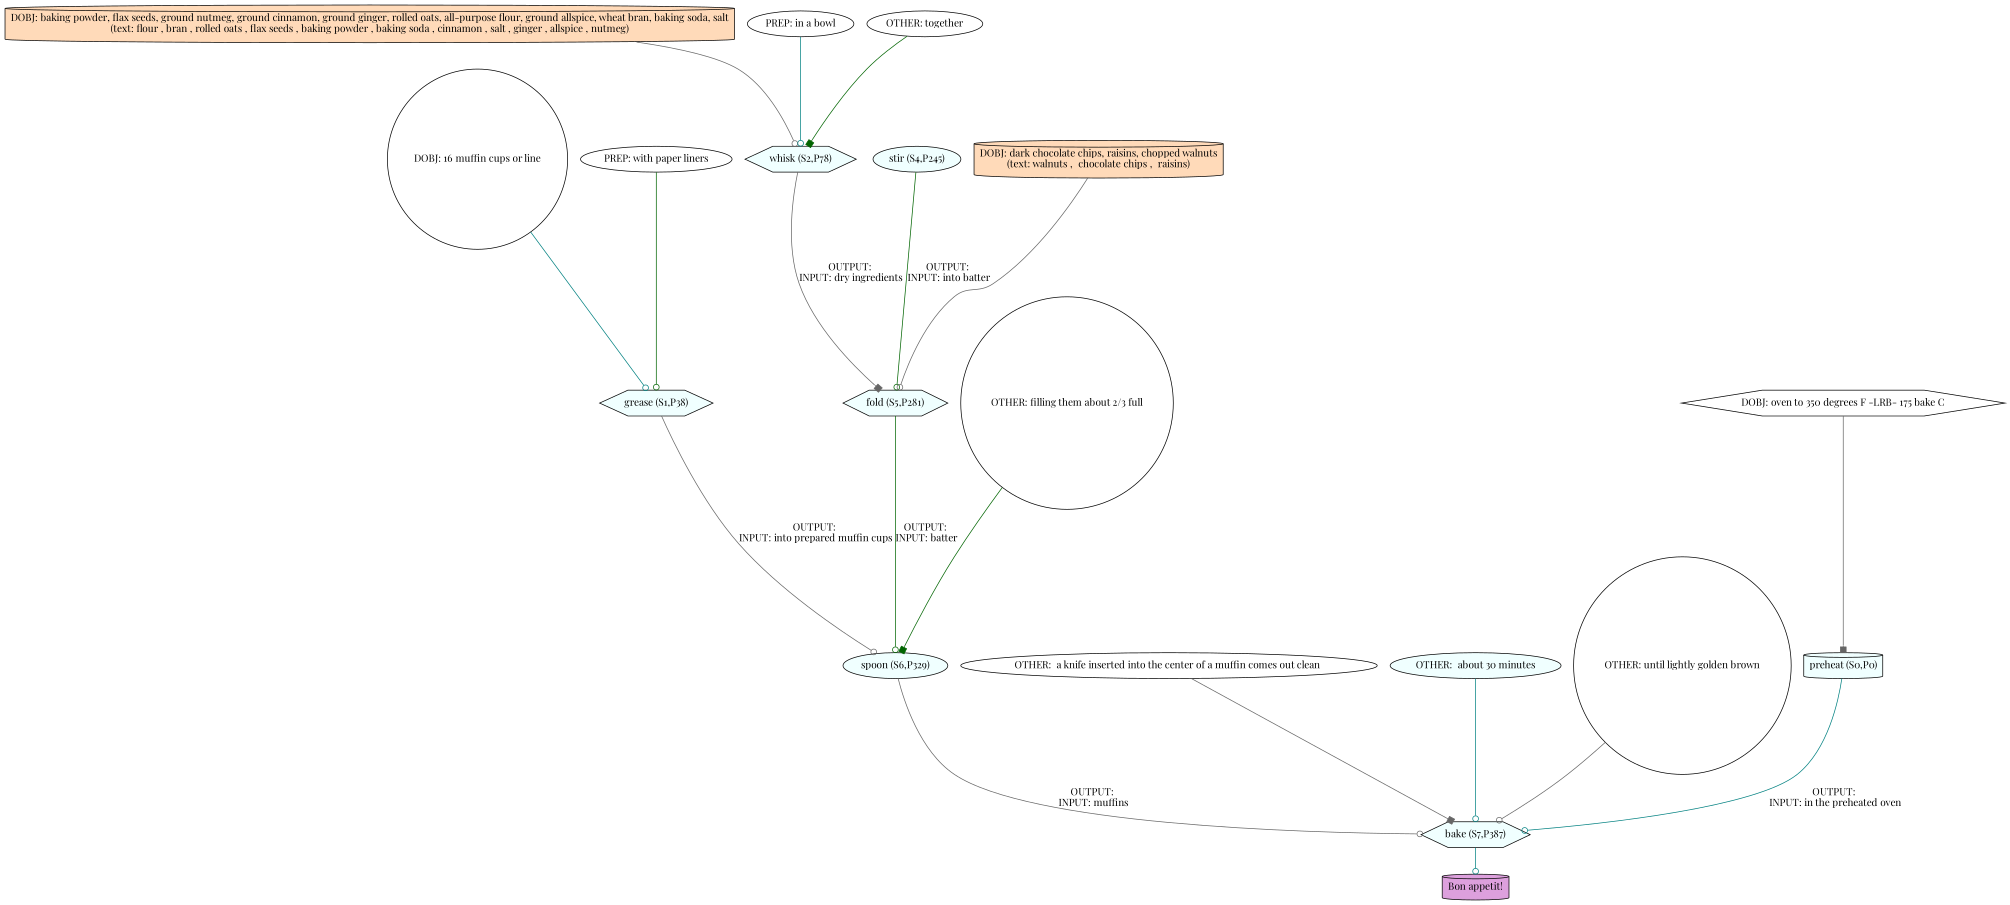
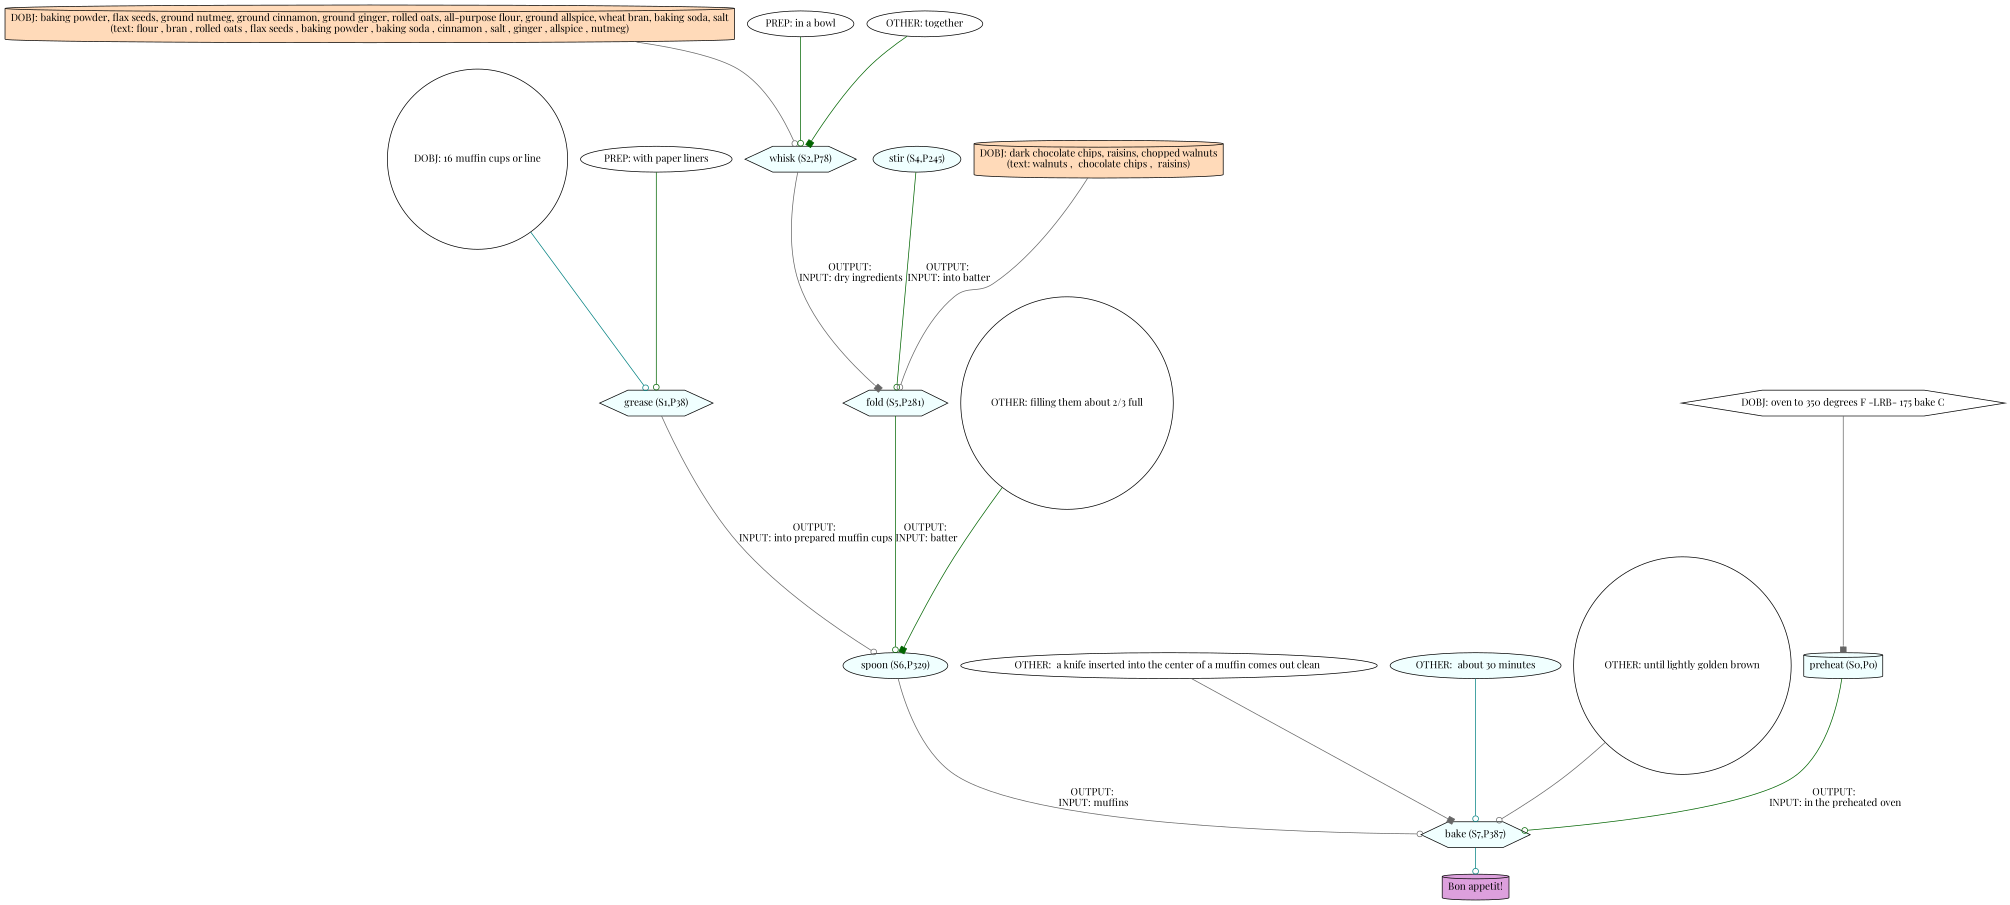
  digraph {
    fontname="Playfair Display"
    node [fillcolor=azure fontname="Playfair Display" shape=ellipse style=filled]
    edge [arrowhead=odot color=gray40 fontname="Playfair Display"]
    n1 [label="preheat (S0,P0)" shape=cylinder]
    n2 [label="bake (S7,P387)" shape=hexagon]
    n3 [fillcolor=plum label="Bon appetit!" shape=cylinder]
    n4 [label="grease (S1,P38)" shape=hexagon]
    n5 [label="spoon (S6,P329)"]
    n6 [label="whisk (S2,P78)" shape=hexagon]
    n7 [label="fold (S5,P281)" shape=hexagon]
    n8 [label="stir (S4,P245)"]
    n9 [fillcolor=peachpuff label="DOBJ: baking powder, flax seeds, ground nutmeg, ground cinnamon, ground ginger, rolled oats, all-purpose flour, ground allspice, wheat bran, baking soda, salt\n(text: flour , bran , rolled oats , flax seeds , baking powder , baking soda , cinnamon , salt , ginger , allspice , nutmeg)" shape=cylinder]
    n10 [fillcolor=white label="PREP: in a bowl"]
    n11 [fillcolor=white label="OTHER: together"]
    n12 [fillcolor=white label="DOBJ: oven to 350 degrees F -LRB- 175 bake C" shape=hexagon]
    n13 [fillcolor=white label="DOBJ: 16 muffin cups or line" shape=circle]
    n14 [fillcolor=white label="PREP: with paper liners"]
    n15 [fillcolor=peachpuff label="DOBJ: dark chocolate chips, raisins, chopped walnuts\n(text: walnuts ,  chocolate chips ,  raisins)" shape=cylinder]
    n16 [fillcolor=white label="OTHER: filling them about 2/3 full" shape=circle]
    n17 [fillcolor=white label="OTHER:  a knife inserted into the center of a muffin comes out clean "]
    n18 [label="OTHER:  about 30 minutes"]
    n19 [fillcolor=white label="OTHER: until lightly golden brown" shape=circle]
-   n1 -> n2 [color=teal label="OUTPUT: \nINPUT: in the preheated oven"]
+   n1 -> n2 [color=darkgreen label="OUTPUT: \nINPUT: in the preheated oven"]
    n2 -> n3 [color=teal]
    n4 -> n5 [label="OUTPUT: \nINPUT: into prepared muffin cups"]
    n5 -> n2 [label="OUTPUT: \nINPUT: muffins"]
    n6 -> n7 [arrowhead=box label="OUTPUT: \nINPUT: dry ingredients"]
    n7 -> n5 [color=darkgreen label="OUTPUT: \nINPUT: batter"]
    n8 -> n7 [color=darkgreen label="OUTPUT: \nINPUT: into batter"]
    n9 -> n6
-   n10 -> n6 [color=teal]
+   n10 -> n6 [color=darkgreen]
    n11 -> n6 [arrowhead=box color=darkgreen]
    n12 -> n1 [arrowhead=box]
    n13 -> n4 [color=teal]
    n14 -> n4 [color=darkgreen]
    n15 -> n7
    n16 -> n5 [arrowhead=box color=darkgreen]
    n17 -> n2 [arrowhead=box]
    n18 -> n2 [color=teal]
    n19 -> n2
  }
